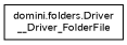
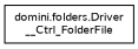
  digraph {
    rankdir=LR
    fontname=Lato
-   n1 [color=black fillcolor=white fontname=Lato fontsize=10 height=0.2 label="domini.folders.Driver\l__Driver_FolderFile" shape=record style=filled width=0.4]
+   n1 [color=black fillcolor=white fontname=Lato fontsize=10 height=0.2 label="domini.folders.Driver\l__Ctrl_FolderFile" shape=record style=filled width=0.4]
  }
